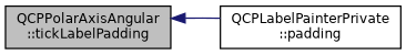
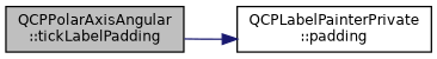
  digraph {
    rankdir=LR
    node [color=black fontname=Helvetica fontsize=10 shape=record style=filled]
    n1 [fillcolor=grey75 fontcolor=black height=0.2 label="QCPPolarAxisAngular\l::tickLabelPadding" width=0.4]
    n2 [fillcolor=white height=0.2 label="QCPLabelPainterPrivate\l::padding" width=0.4]
-   n2 -> n1 [color=midnightblue fontname=Helvetica fontsize=10 labelfontname=Helvetica labelfontsize=10 style=solid]
+   n1 -> n2 [color=midnightblue fontname=Helvetica fontsize=10 labelfontname=Helvetica labelfontsize=10 style=solid]
  }
